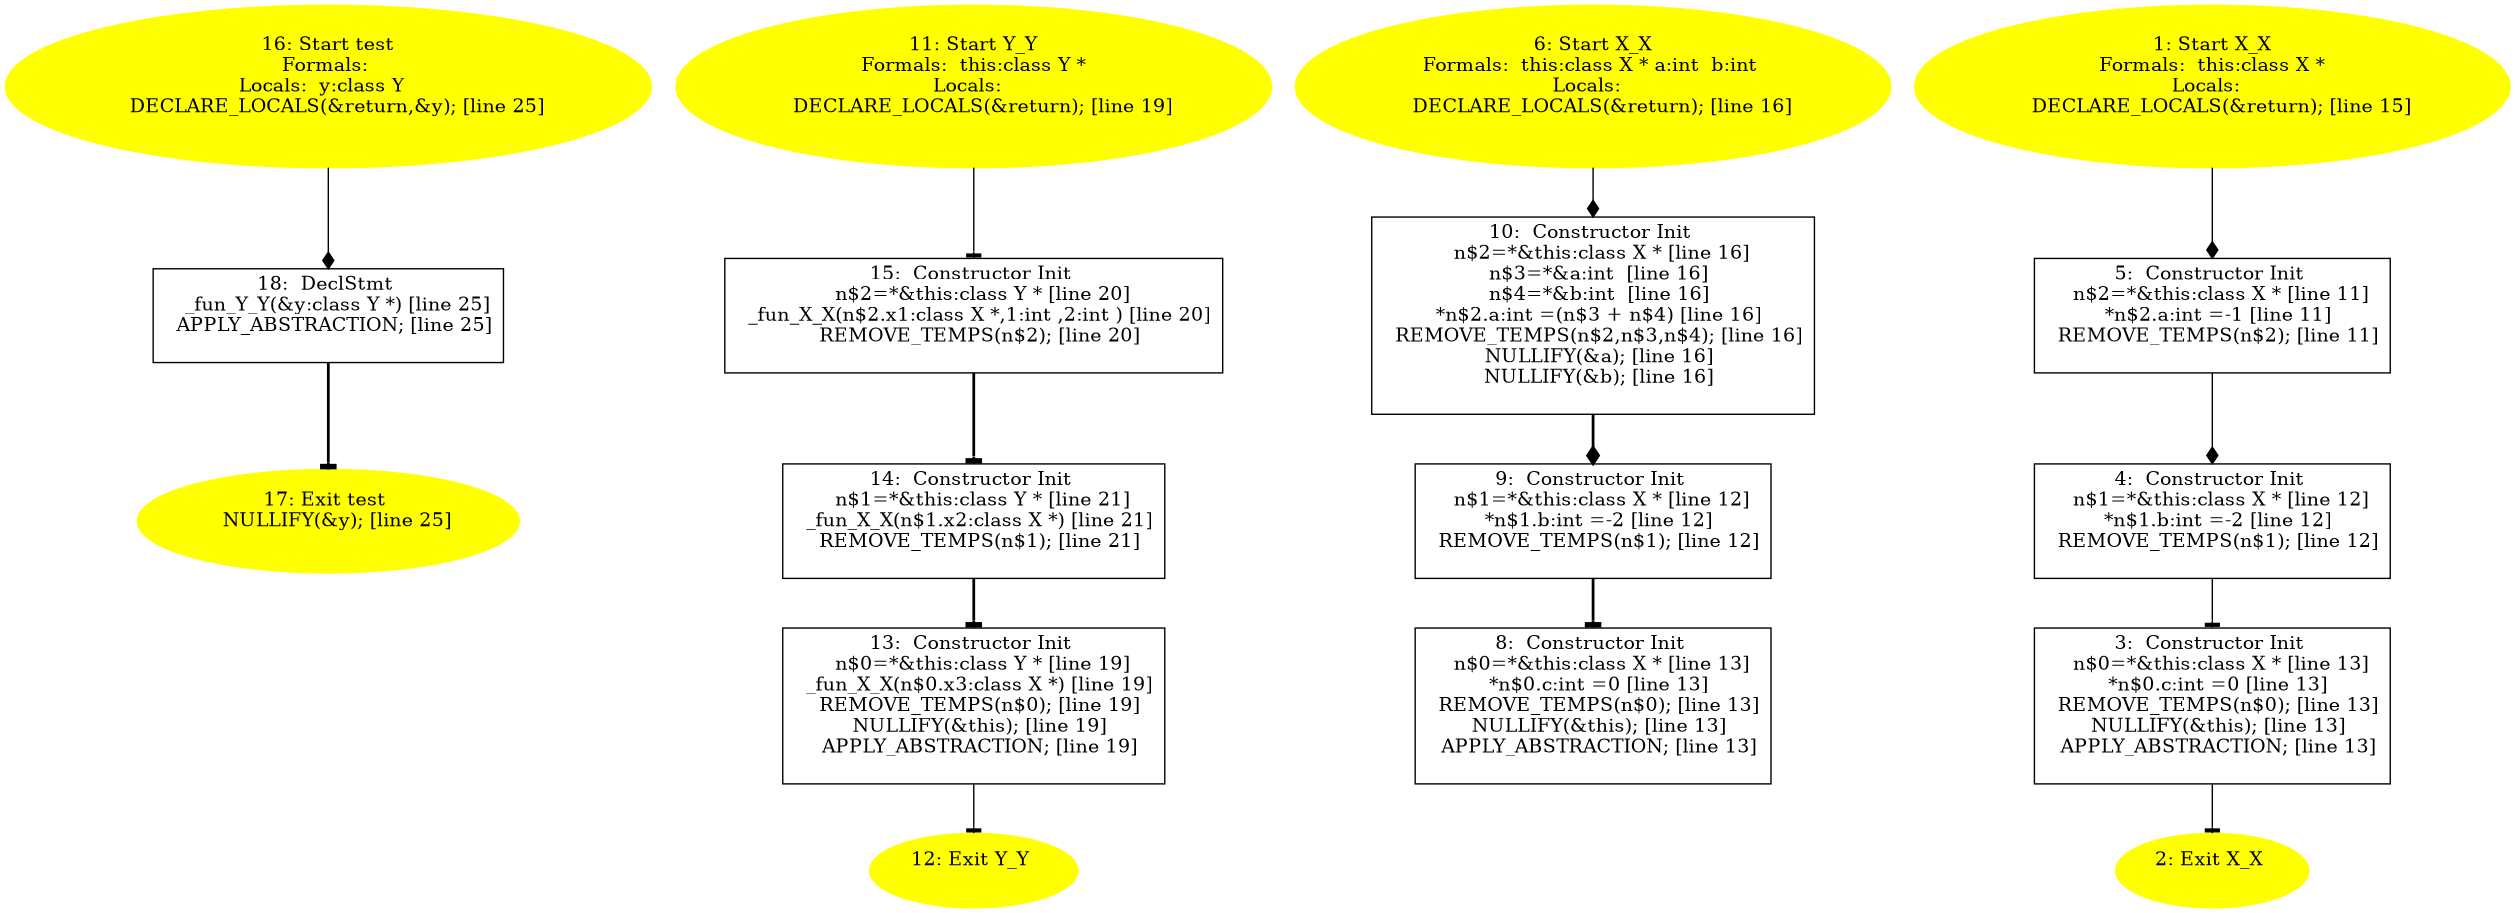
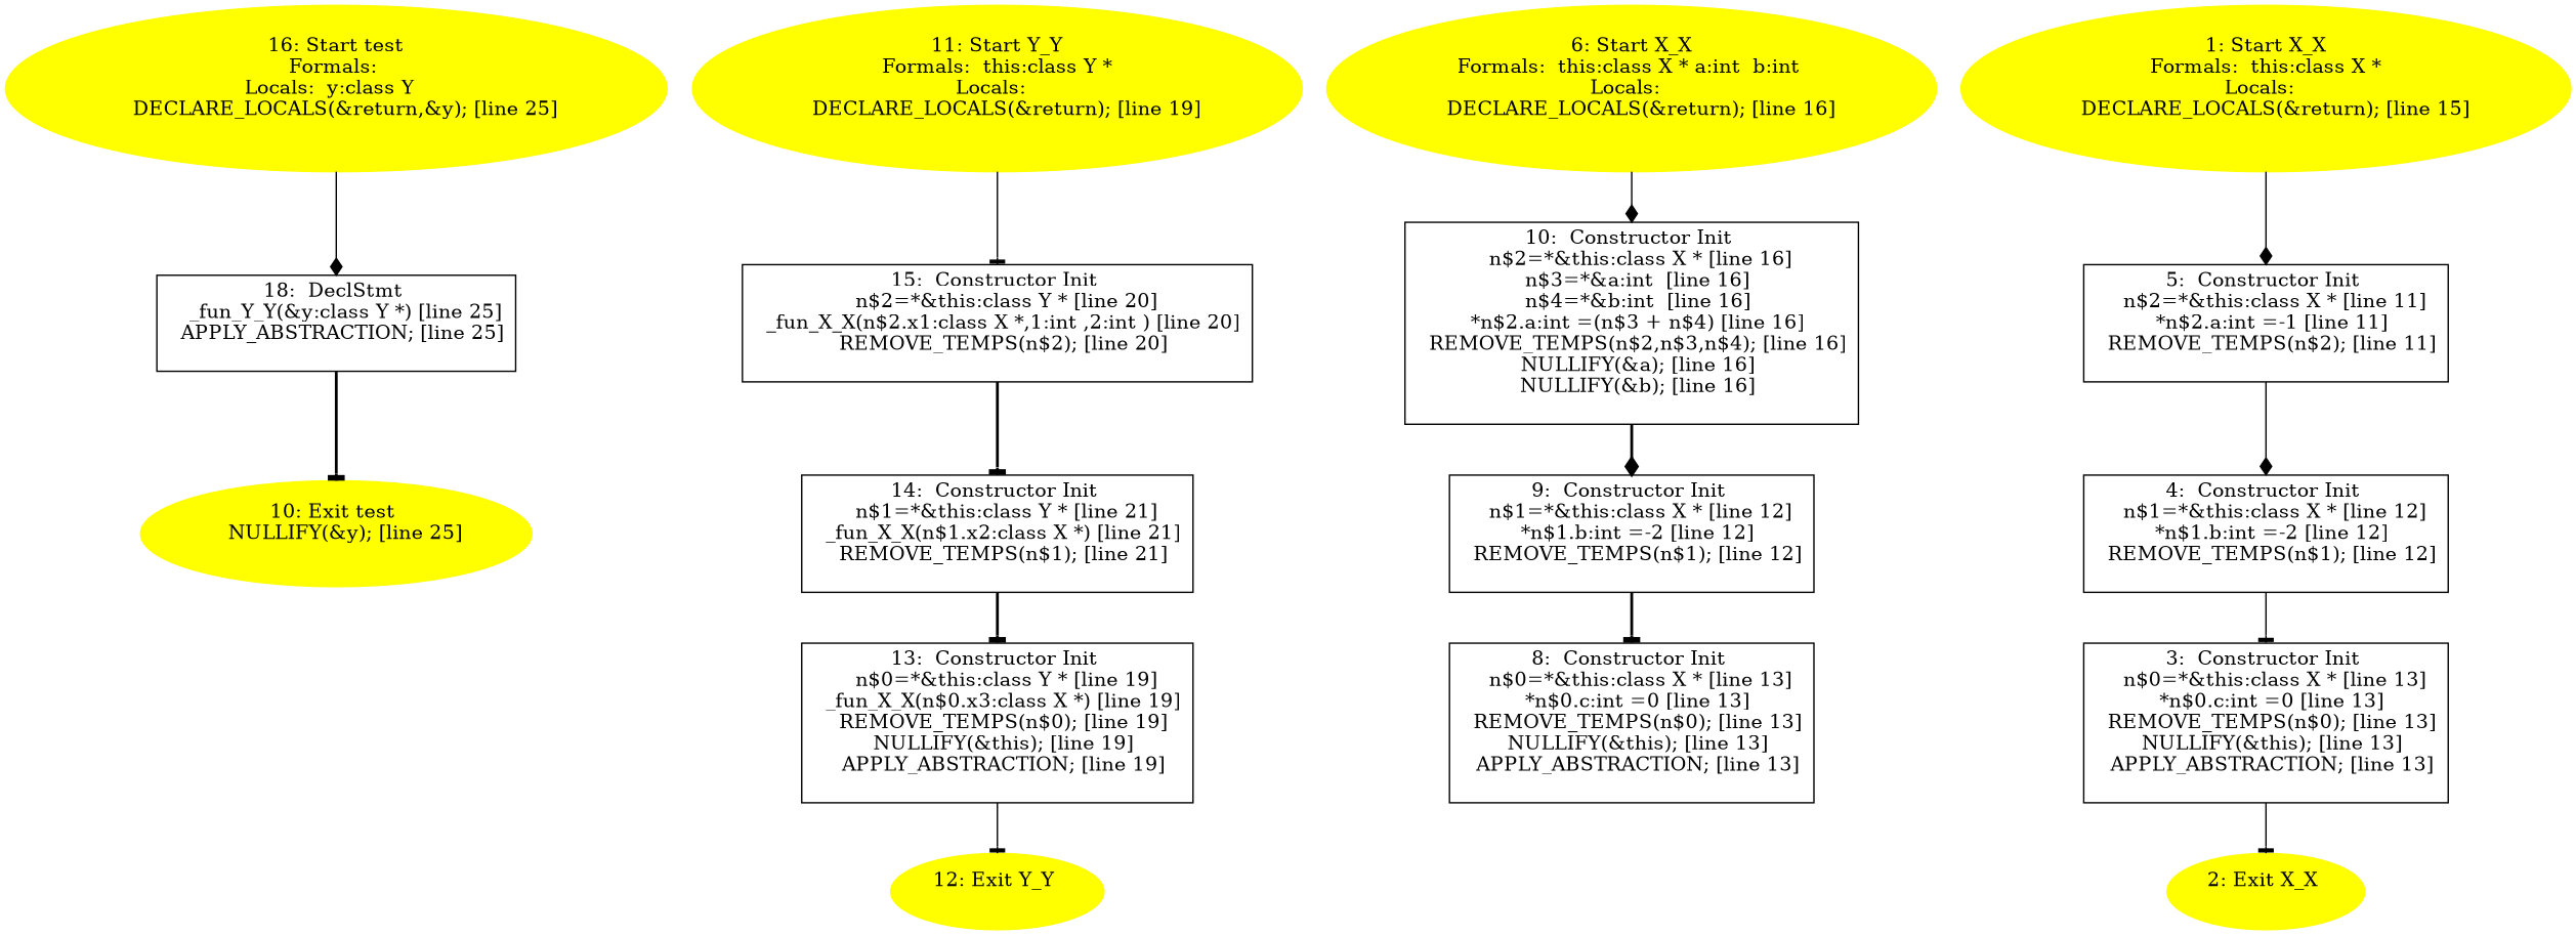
  digraph {
    node [shape=box]
    edge [arrowhead=tee style=solid]
    n1 [label="18:  DeclStmt \n   _fun_Y_Y(&y:class Y *) [line 25]\n  APPLY_ABSTRACTION; [line 25]\n "]
-   n2 [color=yellow label="17: Exit test \n   NULLIFY(&y); [line 25]\n " style=filled shape=""]
+   n2 [color=yellow label="10: Exit test \n   NULLIFY(&y); [line 25]\n " style=filled shape=""]
    n3 [color=yellow label="16: Start test\nFormals: \nLocals:  y:class Y  \n   DECLARE_LOCALS(&return,&y); [line 25]\n " style=filled shape=""]
    n4 [label="15:  Constructor Init \n   n$2=*&this:class Y * [line 20]\n  _fun_X_X(n$2.x1:class X *,1:int ,2:int ) [line 20]\n  REMOVE_TEMPS(n$2); [line 20]\n "]
    n5 [label="14:  Constructor Init \n   n$1=*&this:class Y * [line 21]\n  _fun_X_X(n$1.x2:class X *) [line 21]\n  REMOVE_TEMPS(n$1); [line 21]\n "]
    n6 [label="13:  Constructor Init \n   n$0=*&this:class Y * [line 19]\n  _fun_X_X(n$0.x3:class X *) [line 19]\n  REMOVE_TEMPS(n$0); [line 19]\n  NULLIFY(&this); [line 19]\n  APPLY_ABSTRACTION; [line 19]\n "]
    n7 [color=yellow label="12: Exit Y_Y \n  " style=filled shape=""]
    n8 [color=yellow label="11: Start Y_Y\nFormals:  this:class Y *\nLocals:  \n   DECLARE_LOCALS(&return); [line 19]\n " style=filled shape=""]
    n9 [label="10:  Constructor Init \n   n$2=*&this:class X * [line 16]\n  n$3=*&a:int  [line 16]\n  n$4=*&b:int  [line 16]\n  *n$2.a:int =(n$3 + n$4) [line 16]\n  REMOVE_TEMPS(n$2,n$3,n$4); [line 16]\n  NULLIFY(&a); [line 16]\n  NULLIFY(&b); [line 16]\n "]
    n10 [label="9:  Constructor Init \n   n$1=*&this:class X * [line 12]\n  *n$1.b:int =-2 [line 12]\n  REMOVE_TEMPS(n$1); [line 12]\n "]
    n11 [label="8:  Constructor Init \n   n$0=*&this:class X * [line 13]\n  *n$0.c:int =0 [line 13]\n  REMOVE_TEMPS(n$0); [line 13]\n  NULLIFY(&this); [line 13]\n  APPLY_ABSTRACTION; [line 13]\n "]
    n12 [color=yellow label="6: Start X_X\nFormals:  this:class X * a:int  b:int \nLocals:  \n   DECLARE_LOCALS(&return); [line 16]\n " style=filled shape=""]
    n13 [label="5:  Constructor Init \n   n$2=*&this:class X * [line 11]\n  *n$2.a:int =-1 [line 11]\n  REMOVE_TEMPS(n$2); [line 11]\n "]
    n14 [label="4:  Constructor Init \n   n$1=*&this:class X * [line 12]\n  *n$1.b:int =-2 [line 12]\n  REMOVE_TEMPS(n$1); [line 12]\n "]
    n15 [label="3:  Constructor Init \n   n$0=*&this:class X * [line 13]\n  *n$0.c:int =0 [line 13]\n  REMOVE_TEMPS(n$0); [line 13]\n  NULLIFY(&this); [line 13]\n  APPLY_ABSTRACTION; [line 13]\n "]
    n16 [color=yellow label="2: Exit X_X \n  " style=filled shape=""]
    n17 [color=yellow label="1: Start X_X\nFormals:  this:class X *\nLocals:  \n   DECLARE_LOCALS(&return); [line 15]\n " style=filled shape=""]
    n1 -> n2 [style=bold]
    n3 -> n1 [arrowhead=diamond]
    n4 -> n5 [style=bold]
    n5 -> n6 [style=bold]
    n6 -> n7
    n8 -> n4
    n9 -> n10 [arrowhead=diamond style=bold]
    n10 -> n11 [style=bold]
    n12 -> n9 [arrowhead=diamond]
    n13 -> n14 [arrowhead=diamond]
    n14 -> n15
    n15 -> n16
    n17 -> n13 [arrowhead=diamond]
  }
